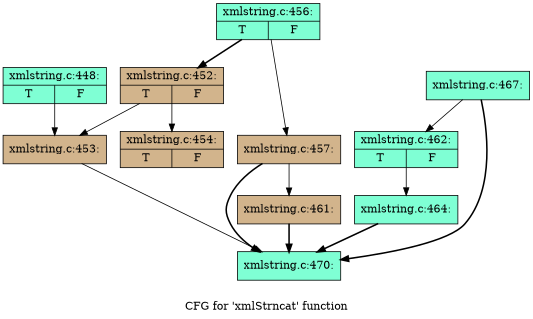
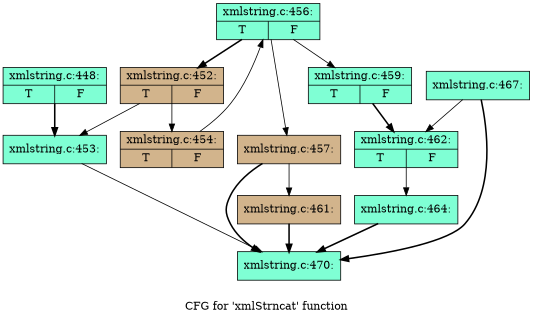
  digraph {
    label="CFG for 'xmlStrncat' function"
    node [fillcolor=aquamarine shape=record style=filled]
    edge [style=solid]
    n1 [label="{xmlstring.c:448:|{<s0>T|<s1>F}}"]
-   n2 [fillcolor=tan label="{xmlstring.c:453:}"]
+   n2 [label="{xmlstring.c:453:}"]
    n3 [label="{xmlstring.c:470:}"]
    n4 [fillcolor=tan label="{xmlstring.c:452:|{<s0>T|<s1>F}}"]
    n5 [fillcolor=tan label="{xmlstring.c:454:|{<s0>T|<s1>F}}"]
    n6 [label="{xmlstring.c:456:|{<s0>T|<s1>F}}"]
    n7 [fillcolor=tan label="{xmlstring.c:457:}"]
+   n8 [label="{xmlstring.c:459:|{<s0>T|<s1>F}}"]
    n9 [fillcolor=tan label="{xmlstring.c:461:}"]
    n10 [label="{xmlstring.c:462:|{<s0>T|<s1>F}}"]
    n11 [label="{xmlstring.c:464:}"]
    n12 [label="{xmlstring.c:467:}"]
-   n1 -> n2
+   n1 -> n2 [style=bold]
    n2 -> n3
    n4 -> n2
    n4 -> n5
+   n5 -> n6
    n6 -> n4 [style=bold]
    n6 -> n7
+   n6 -> n8
    n7 -> n3 [style=bold]
    n7 -> n9
+   n8 -> n10 [style=bold]
    n9 -> n3 [style=bold]
    n10 -> n11
    n11 -> n3 [style=bold]
    n12 -> n3 [style=bold]
    n12 -> n10
  }
